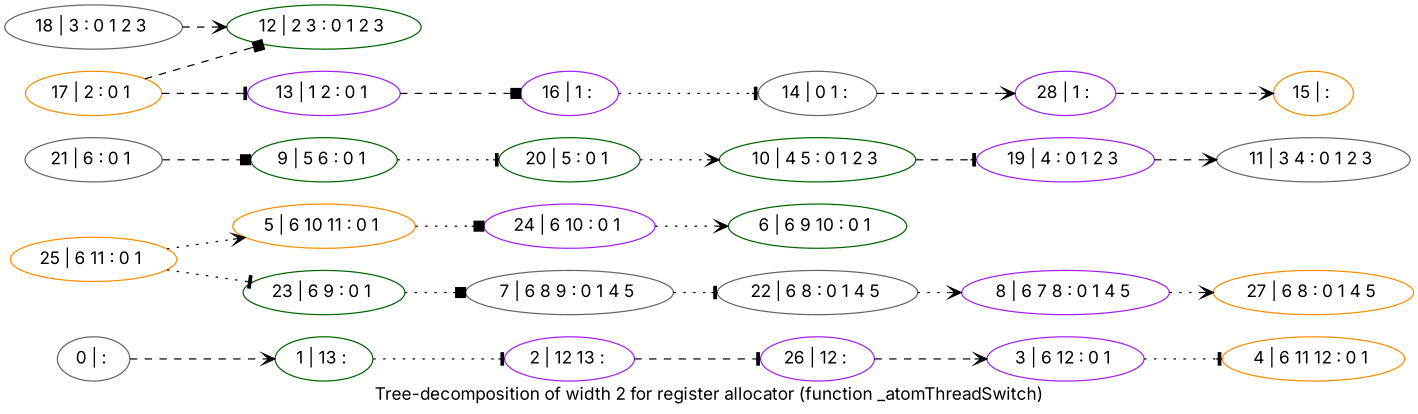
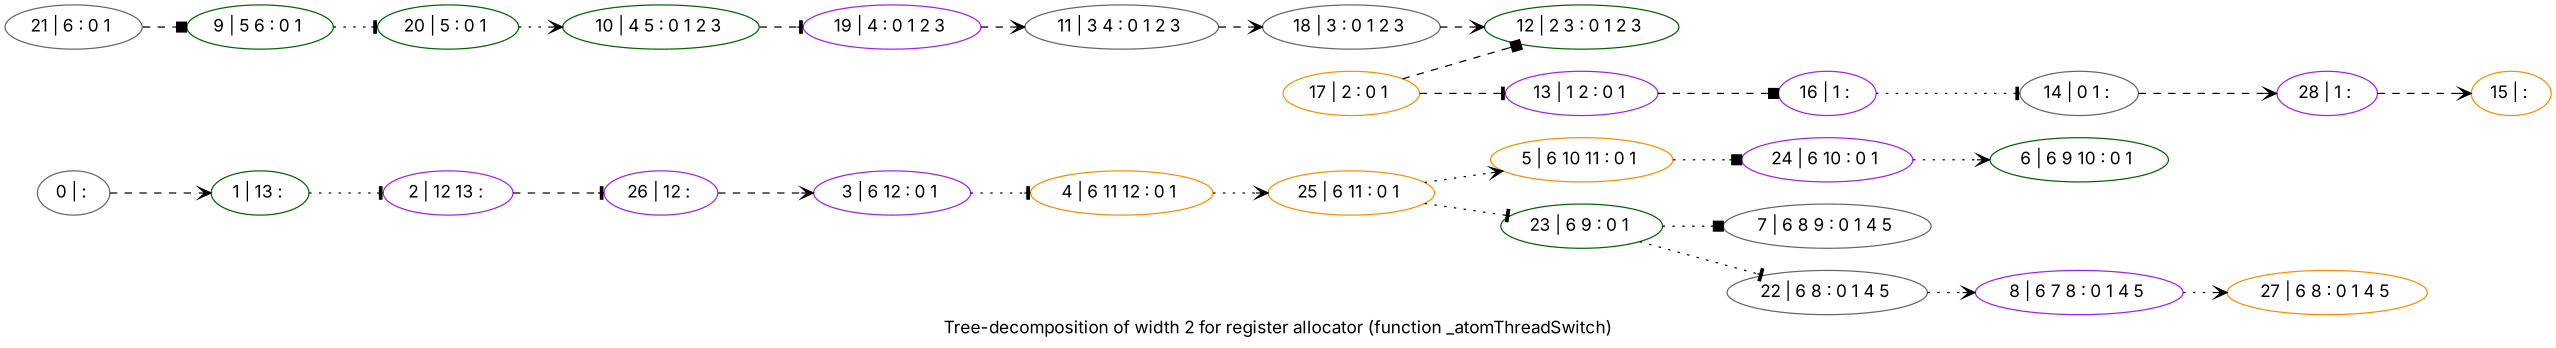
  digraph {
    fontname=Inter
    label="Tree-decomposition of width 2 for register allocator (function _atomThreadSwitch)"
    rankdir=LR
    node [color=purple fontname=Inter]
    edge [arrowhead=vee fontname=Inter style=dotted]
    n1 [color=gray40 label="0 | : "]
    n2 [color=darkgreen label="1 | 13 : "]
    n3 [label="2 | 12 13 : "]
    n4 [label="26 | 12 : "]
    n5 [label="3 | 6 12 : 0 1 "]
    n6 [color=darkorange label="4 | 6 11 12 : 0 1 "]
    n7 [color=darkorange label="25 | 6 11 : 0 1 "]
    n8 [color=darkorange label="5 | 6 10 11 : 0 1 "]
    n9 [color=darkgreen label="23 | 6 9 : 0 1 "]
    n10 [label="24 | 6 10 : 0 1 "]
    n11 [color=darkgreen label="6 | 6 9 10 : 0 1 "]
    n12 [color=gray40 label="7 | 6 8 9 : 0 1 4 5 "]
    n13 [color=gray40 label="22 | 6 8 : 0 1 4 5 "]
    n14 [label="8 | 6 7 8 : 0 1 4 5 "]
    n15 [color=darkorange label="27 | 6 8 : 0 1 4 5 "]
    n16 [color=darkgreen label="9 | 5 6 : 0 1 "]
    n17 [color=darkgreen label="20 | 5 : 0 1 "]
    n18 [color=darkgreen label="10 | 4 5 : 0 1 2 3 "]
    n19 [label="19 | 4 : 0 1 2 3 "]
    n20 [color=gray40 label="11 | 3 4 : 0 1 2 3 "]
    n21 [color=gray40 label="18 | 3 : 0 1 2 3 "]
    n22 [color=darkgreen label="12 | 2 3 : 0 1 2 3 "]
    n23 [color=darkorange label="17 | 2 : 0 1 "]
    n24 [label="13 | 1 2 : 0 1 "]
    n25 [label="16 | 1 : "]
    n26 [color=gray40 label="14 | 0 1 : "]
    n27 [label="28 | 1 : "]
    n28 [color=darkorange label="15 | : "]
    n29 [color=gray40 label="21 | 6 : 0 1 "]
    n1 -> n2 [style=dashed]
    n2 -> n3 [arrowhead=tee]
    n3 -> n4 [arrowhead=tee style=dashed]
    n4 -> n5 [style=dashed]
    n5 -> n6 [arrowhead=tee]
+   n6 -> n7
    n7 -> n8
    n7 -> n9 [arrowhead=tee]
    n8 -> n10 [arrowhead=box]
    n9 -> n12 [arrowhead=box]
    n10 -> n11
-   n12 -> n13 [arrowhead=tee]
+   n9 -> n13 [arrowhead=tee]
    n13 -> n14
    n14 -> n15
    n16 -> n17 [arrowhead=tee]
    n17 -> n18
    n18 -> n19 [arrowhead=tee style=dashed]
    n19 -> n20 [style=dashed]
+   n20 -> n21 [style=dashed]
    n21 -> n22 [style=dashed]
    n23 -> n22 [arrowhead=box style=dashed]
    n23 -> n24 [arrowhead=tee style=dashed]
    n24 -> n25 [arrowhead=box style=dashed]
    n25 -> n26 [arrowhead=tee]
    n26 -> n27 [style=dashed]
    n27 -> n28 [style=dashed]
    n29 -> n16 [arrowhead=box style=dashed]
  }
